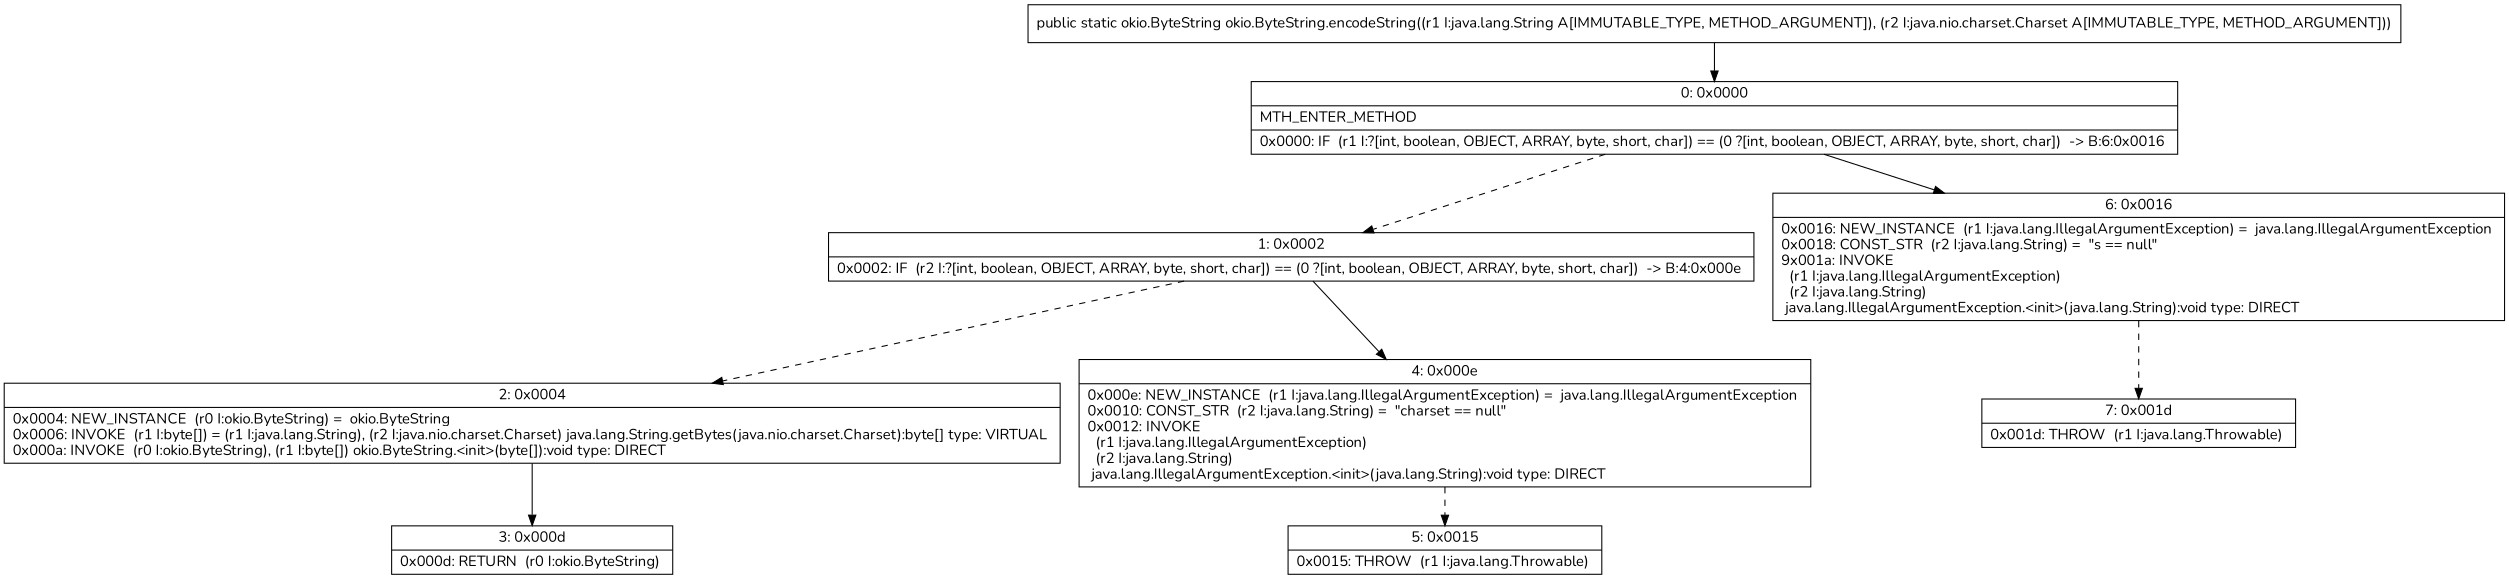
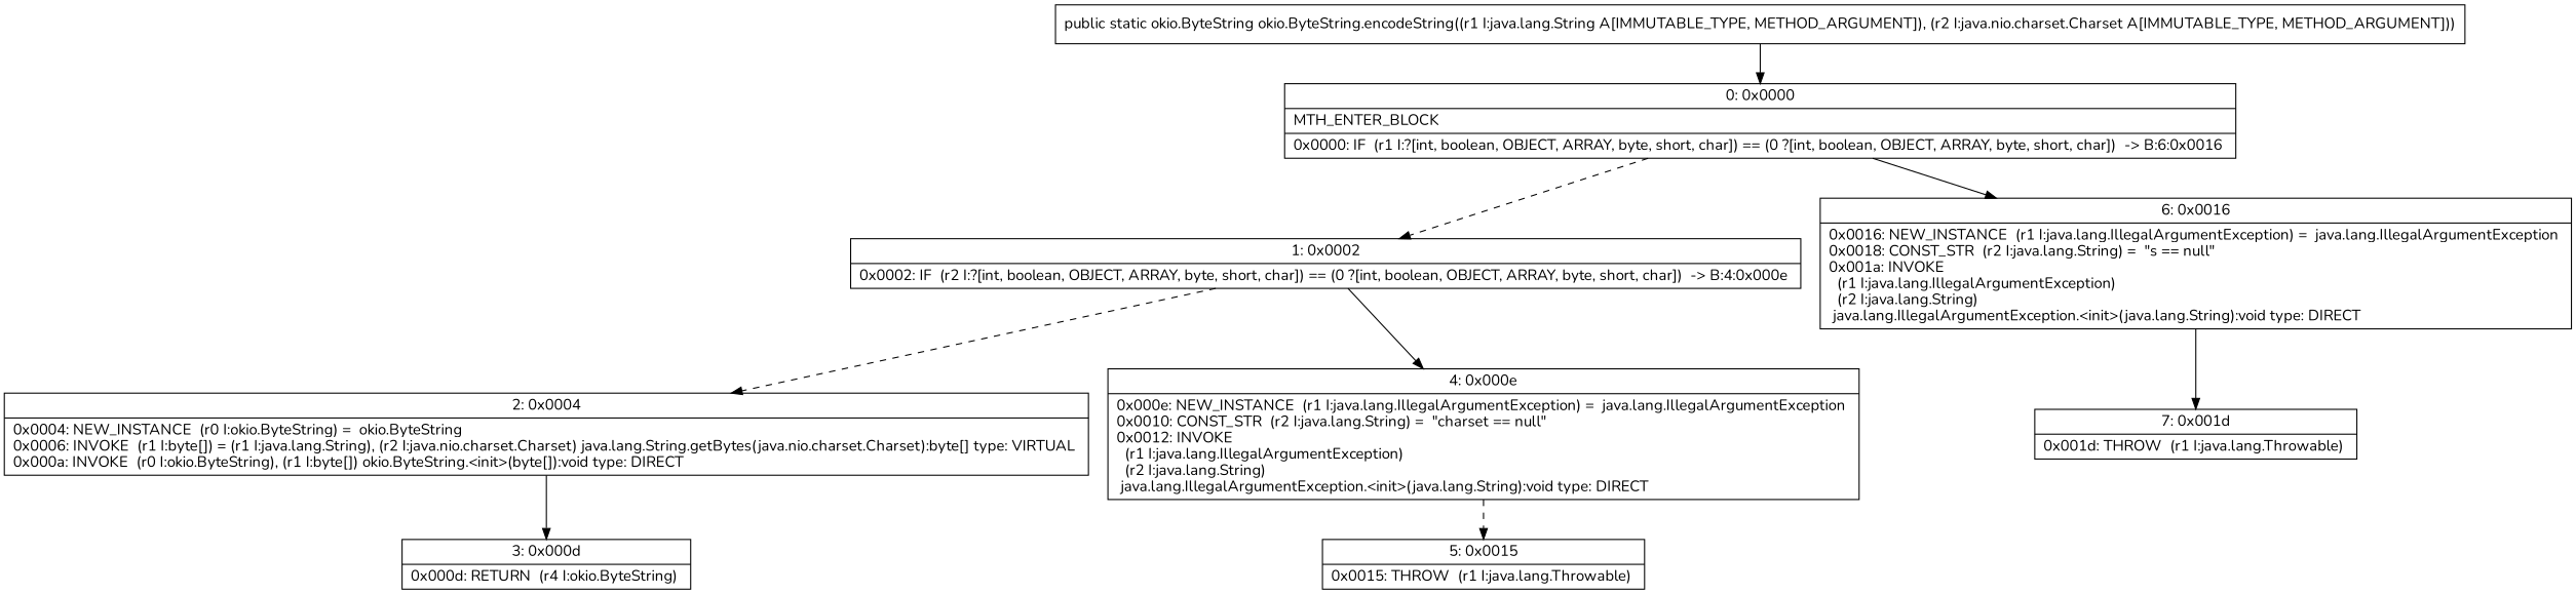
  digraph {
    fontname=Nunito
    node [fontname=Nunito shape=record]
    edge [fontname=Nunito]
-   n1 [label="{0\:\ 0x0000|MTH_ENTER_METHOD\l|0x0000: IF  (r1 I:?[int, boolean, OBJECT, ARRAY, byte, short, char]) == (0 ?[int, boolean, OBJECT, ARRAY, byte, short, char])  \-\> B:6:0x0016 \l}"]
+   n1 [label="{0\:\ 0x0000|MTH_ENTER_BLOCK\l|0x0000: IF  (r1 I:?[int, boolean, OBJECT, ARRAY, byte, short, char]) == (0 ?[int, boolean, OBJECT, ARRAY, byte, short, char])  \-\> B:6:0x0016 \l}"]
    n2 [label="{1\:\ 0x0002|0x0002: IF  (r2 I:?[int, boolean, OBJECT, ARRAY, byte, short, char]) == (0 ?[int, boolean, OBJECT, ARRAY, byte, short, char])  \-\> B:4:0x000e \l}"]
-   n3 [label="{6\:\ 0x0016|0x0016: NEW_INSTANCE  (r1 I:java.lang.IllegalArgumentException) =  java.lang.IllegalArgumentException \l0x0018: CONST_STR  (r2 I:java.lang.String) =  \"s == null\" \l9x001a: INVOKE  \l  (r1 I:java.lang.IllegalArgumentException)\l  (r2 I:java.lang.String)\l java.lang.IllegalArgumentException.\<init\>(java.lang.String):void type: DIRECT \l}"]
+   n3 [label="{6\:\ 0x0016|0x0016: NEW_INSTANCE  (r1 I:java.lang.IllegalArgumentException) =  java.lang.IllegalArgumentException \l0x0018: CONST_STR  (r2 I:java.lang.String) =  \"s == null\" \l0x001a: INVOKE  \l  (r1 I:java.lang.IllegalArgumentException)\l  (r2 I:java.lang.String)\l java.lang.IllegalArgumentException.\<init\>(java.lang.String):void type: DIRECT \l}"]
    n4 [label="{2\:\ 0x0004|0x0004: NEW_INSTANCE  (r0 I:okio.ByteString) =  okio.ByteString \l0x0006: INVOKE  (r1 I:byte[]) = (r1 I:java.lang.String), (r2 I:java.nio.charset.Charset) java.lang.String.getBytes(java.nio.charset.Charset):byte[] type: VIRTUAL \l0x000a: INVOKE  (r0 I:okio.ByteString), (r1 I:byte[]) okio.ByteString.\<init\>(byte[]):void type: DIRECT \l}"]
    n5 [label="{4\:\ 0x000e|0x000e: NEW_INSTANCE  (r1 I:java.lang.IllegalArgumentException) =  java.lang.IllegalArgumentException \l0x0010: CONST_STR  (r2 I:java.lang.String) =  \"charset == null\" \l0x0012: INVOKE  \l  (r1 I:java.lang.IllegalArgumentException)\l  (r2 I:java.lang.String)\l java.lang.IllegalArgumentException.\<init\>(java.lang.String):void type: DIRECT \l}"]
    n6 [label="{7\:\ 0x001d|0x001d: THROW  (r1 I:java.lang.Throwable) \l}"]
-   n7 [label="{3\:\ 0x000d|0x000d: RETURN  (r0 I:okio.ByteString) \l}"]
+   n7 [label="{3\:\ 0x000d|0x000d: RETURN  (r4 I:okio.ByteString) \l}"]
    n8 [label="{5\:\ 0x0015|0x0015: THROW  (r1 I:java.lang.Throwable) \l}"]
    n9 [label="{public static okio.ByteString okio.ByteString.encodeString((r1 I:java.lang.String A[IMMUTABLE_TYPE, METHOD_ARGUMENT]), (r2 I:java.nio.charset.Charset A[IMMUTABLE_TYPE, METHOD_ARGUMENT])) }"]
    n1 -> n2 [style=dashed]
    n1 -> n3
    n2 -> n4 [style=dashed]
    n2 -> n5
-   n3 -> n6 [style=dashed]
+   n3 -> n6
    n4 -> n7
    n5 -> n8 [style=dashed]
    n9 -> n1
  }
